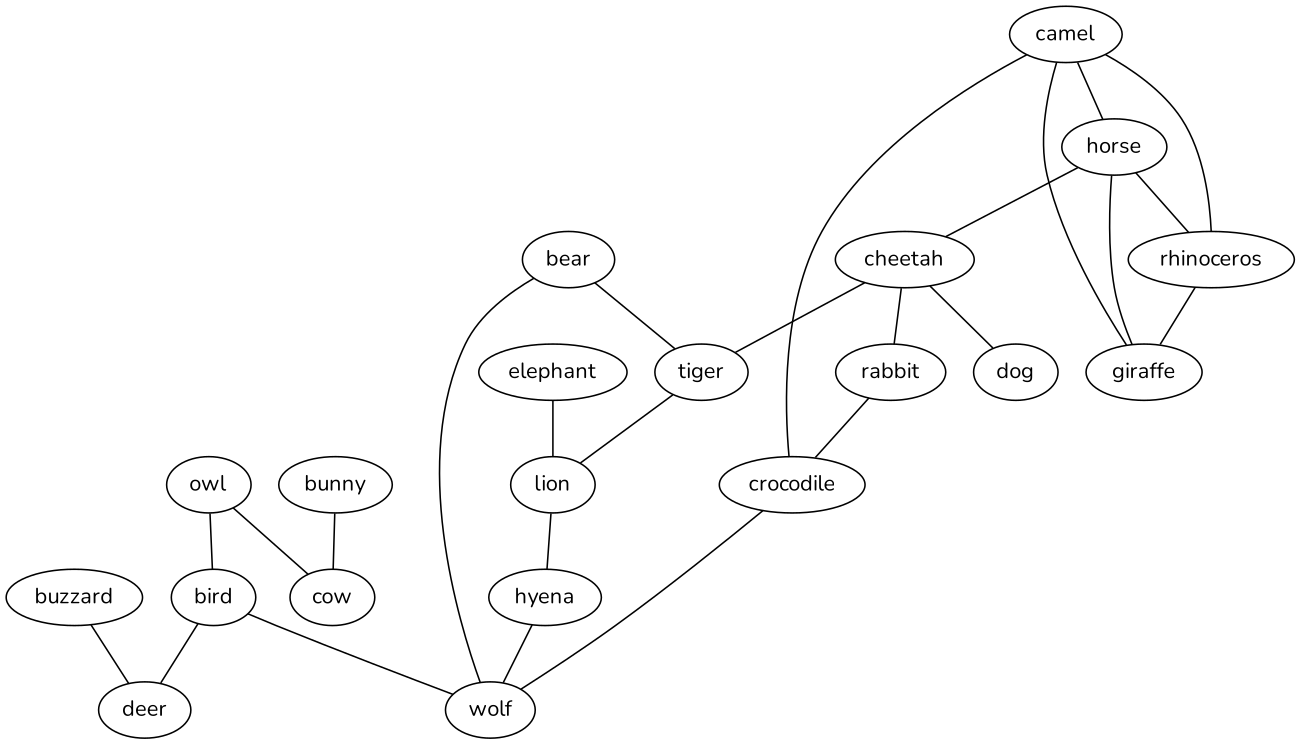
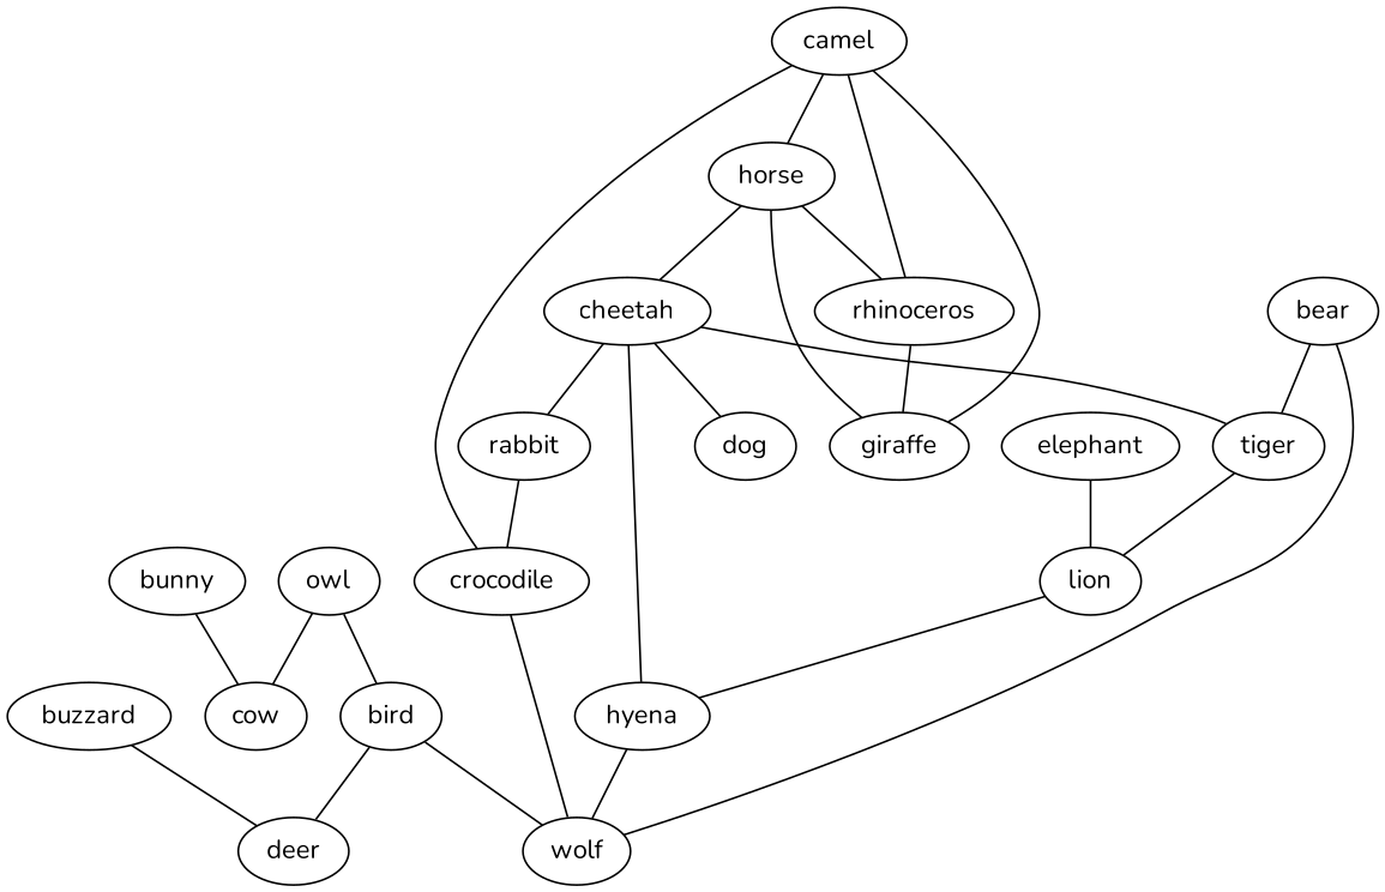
  strict graph {
    fontname=Nunito
    node [fontname=Nunito]
    edge [fontname=Nunito weight=1]
    owl
    bird
    cow
    deer
    wolf
    crocodile
    camel
    horse
    rhinoceros
    giraffe
    cheetah
    tiger
    rabbit
    dog
    hyena
    lion
    buzzard
    elephant
    bear
    bunny
    owl -- bird
    owl -- cow
    bird -- deer
    bird -- wolf
    crocodile -- wolf
    camel -- crocodile
    camel -- horse
    camel -- rhinoceros
    camel -- giraffe
    horse -- rhinoceros
    horse -- giraffe
    horse -- cheetah
    rhinoceros -- giraffe
    cheetah -- tiger
    cheetah -- rabbit
    cheetah -- dog
+   cheetah -- hyena
    tiger -- lion
    rabbit -- crocodile
    hyena -- wolf
    lion -- hyena
    buzzard -- deer
    elephant -- lion
    bear -- wolf
    bear -- tiger
    bunny -- cow
  }
